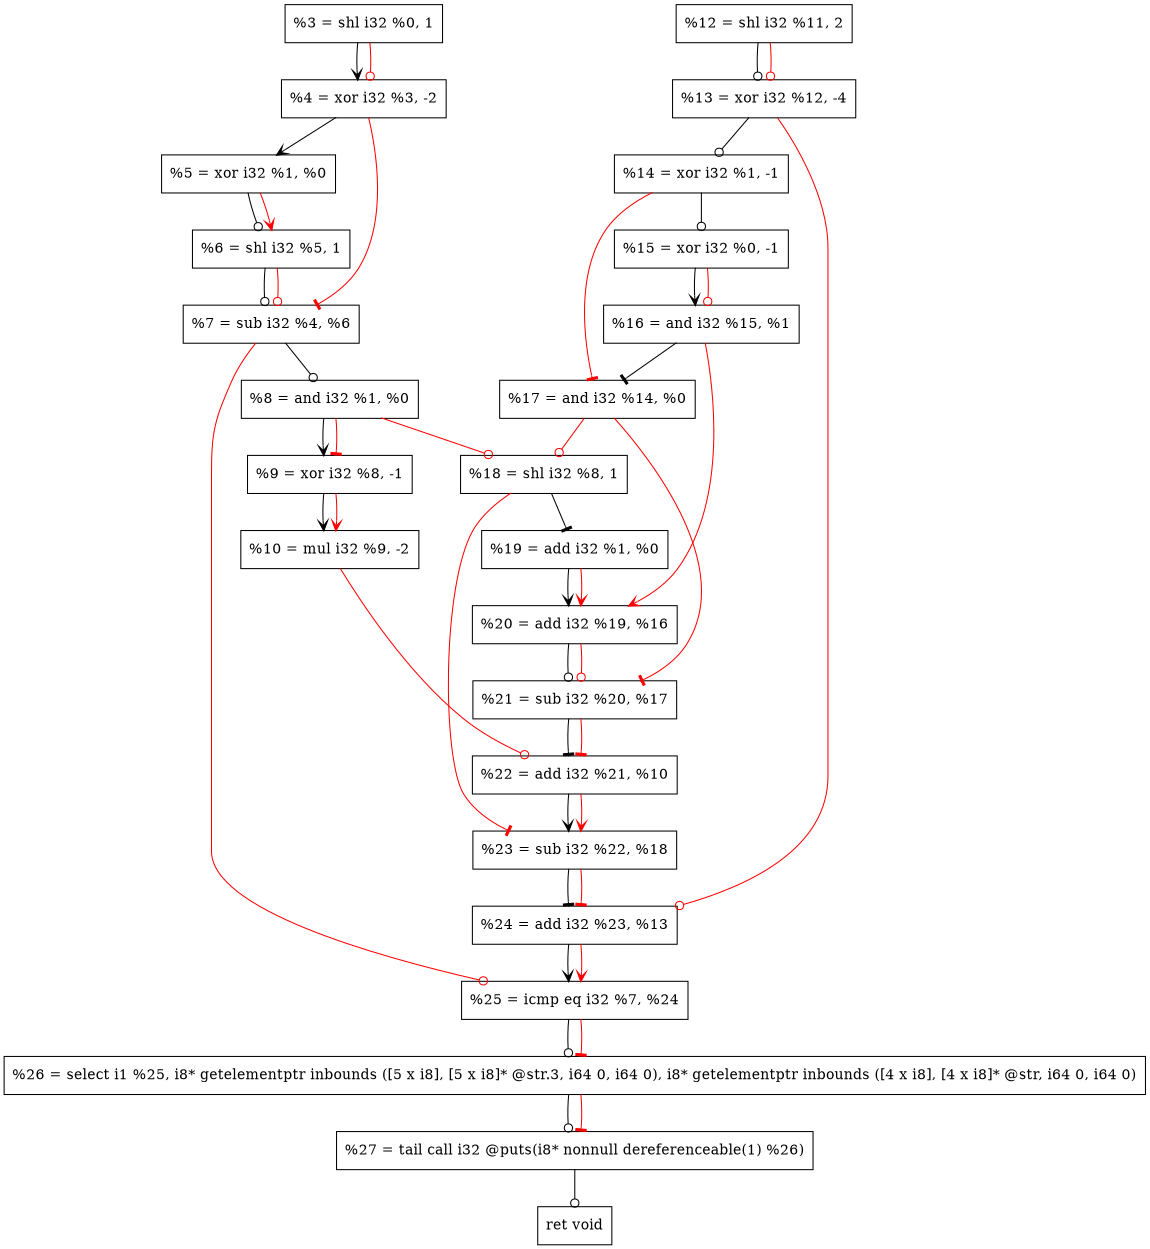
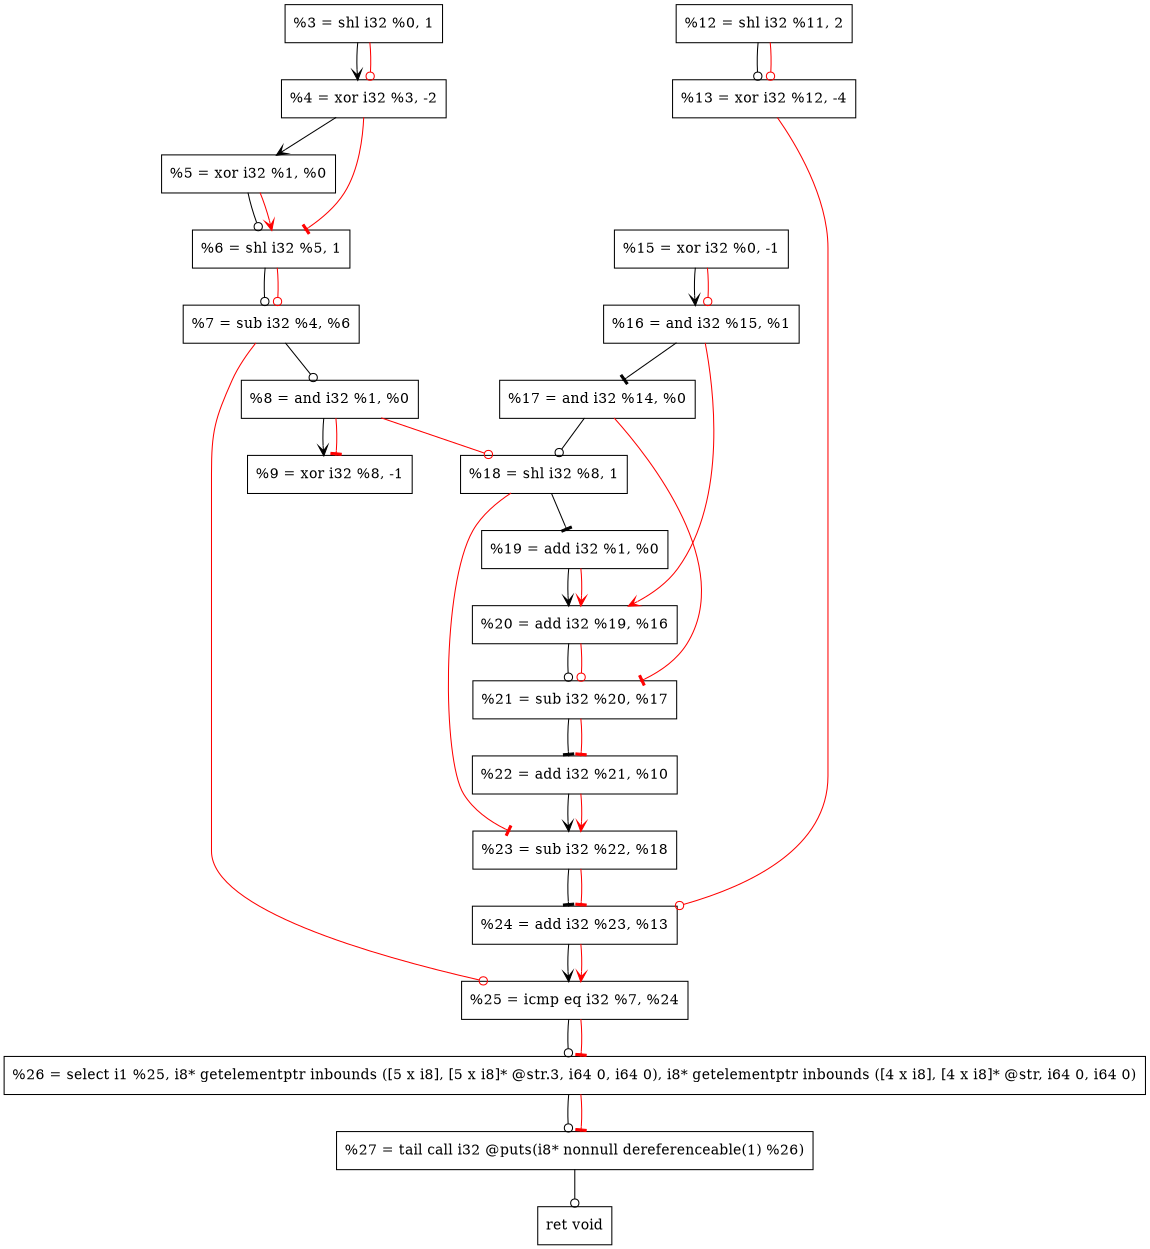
  digraph {
    node [shape=record]
    edge [arrowhead=odot color=red]
    n1 [label="  %3 = shl i32 %0, 1"]
    n2 [label="  %4 = xor i32 %3, -2"]
    n3 [label="  %5 = xor i32 %1, %0"]
    n4 [label="  %7 = sub i32 %4, %6"]
    n5 [label="  %6 = shl i32 %5, 1"]
    n6 [label="  %8 = and i32 %1, %0"]
    n7 [label="  %25 = icmp eq i32 %7, %24"]
    n8 [label="  %9 = xor i32 %8, -1"]
    n9 [label="  %18 = shl i32 %8, 1"]
    n10 [label="  %26 = select i1 %25, i8* getelementptr inbounds ([5 x i8], [5 x i8]* @str.3, i64 0, i64 0), i8* getelementptr inbounds ([4 x i8], [4 x i8]* @str, i64 0, i64 0)"]
-   n11 [label="  %10 = mul i32 %9, -2"]
    n12 [label="  %19 = add i32 %1, %0"]
    n13 [label="  %23 = sub i32 %22, %18"]
    n14 [label="  %22 = add i32 %21, %10"]
    n15 [label="  %12 = shl i32 %11, 2"]
    n16 [label="  %13 = xor i32 %12, -4"]
-   n17 [label="  %14 = xor i32 %1, -1"]
    n18 [label="  %24 = add i32 %23, %13"]
    n19 [label="  %15 = xor i32 %0, -1"]
    n20 [label="  %17 = and i32 %14, %0"]
    n21 [label="  %16 = and i32 %15, %1"]
    n22 [label="  %21 = sub i32 %20, %17"]
    n23 [label="  %20 = add i32 %19, %16"]
    n24 [label="  %27 = tail call i32 @puts(i8* nonnull dereferenceable(1) %26)"]
    n25 [label="  ret void"]
    n1 -> n2 [arrowhead=vee color=""]
    n1 -> n2
    n2 -> n3 [arrowhead=vee color=""]
-   n2 -> n4 [arrowhead=tee]
+   n2 -> n5 [arrowhead=tee]
    n3 -> n5 [color=""]
    n3 -> n5 [arrowhead=vee]
    n4 -> n6 [color=""]
    n4 -> n7
    n5 -> n4 [color=""]
    n5 -> n4
    n6 -> n8 [arrowhead=vee color=""]
    n6 -> n8 [arrowhead=tee]
    n6 -> n9
    n7 -> n10 [color=""]
    n7 -> n10 [arrowhead=tee]
-   n8 -> n11 [arrowhead=vee color=""]
-   n8 -> n11 [arrowhead=vee]
    n9 -> n12 [arrowhead=tee color=""]
    n9 -> n13 [arrowhead=tee]
    n10 -> n24 [color=""]
    n10 -> n24 [arrowhead=tee]
-   n11 -> n14
    n12 -> n23 [arrowhead=vee color=""]
    n12 -> n23 [arrowhead=vee]
    n13 -> n18 [arrowhead=tee color=""]
    n13 -> n18 [arrowhead=tee]
    n14 -> n13 [arrowhead=vee color=""]
    n14 -> n13 [arrowhead=vee]
    n15 -> n16 [color=""]
    n15 -> n16
-   n16 -> n17 [color=""]
    n16 -> n18
-   n17 -> n19 [color=""]
-   n17 -> n20 [arrowhead=tee]
    n18 -> n7 [arrowhead=vee color=""]
    n18 -> n7 [arrowhead=vee]
    n19 -> n21 [arrowhead=vee color=""]
    n19 -> n21
-   n20 -> n9
+   n20 -> n9 [color=""]
    n20 -> n22 [arrowhead=tee]
    n21 -> n20 [arrowhead=tee color=""]
    n21 -> n23 [arrowhead=vee]
    n22 -> n14 [arrowhead=tee color=""]
    n22 -> n14 [arrowhead=tee]
    n23 -> n22 [color=""]
    n23 -> n22
    n24 -> n25 [color=""]
  }
